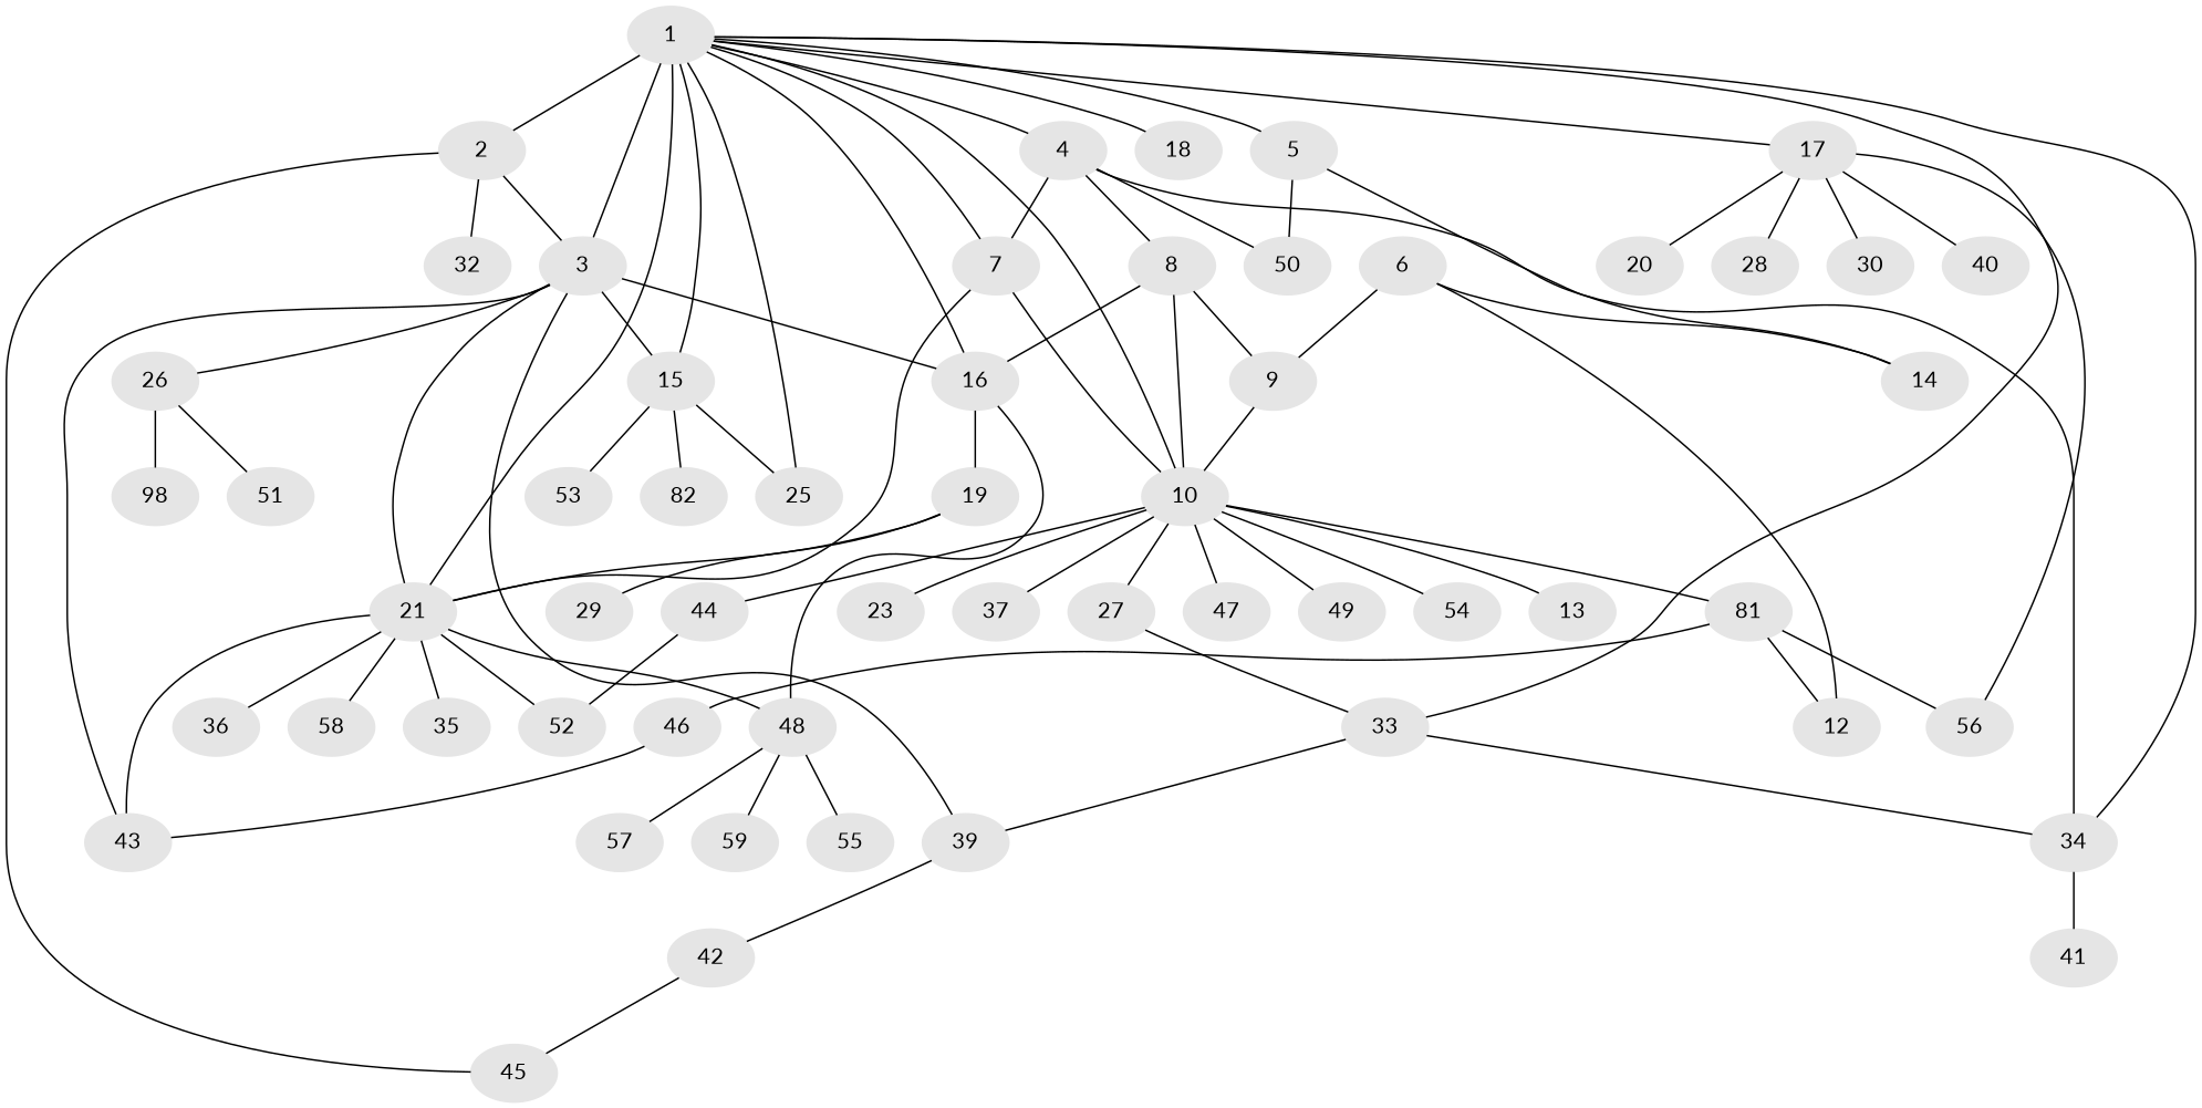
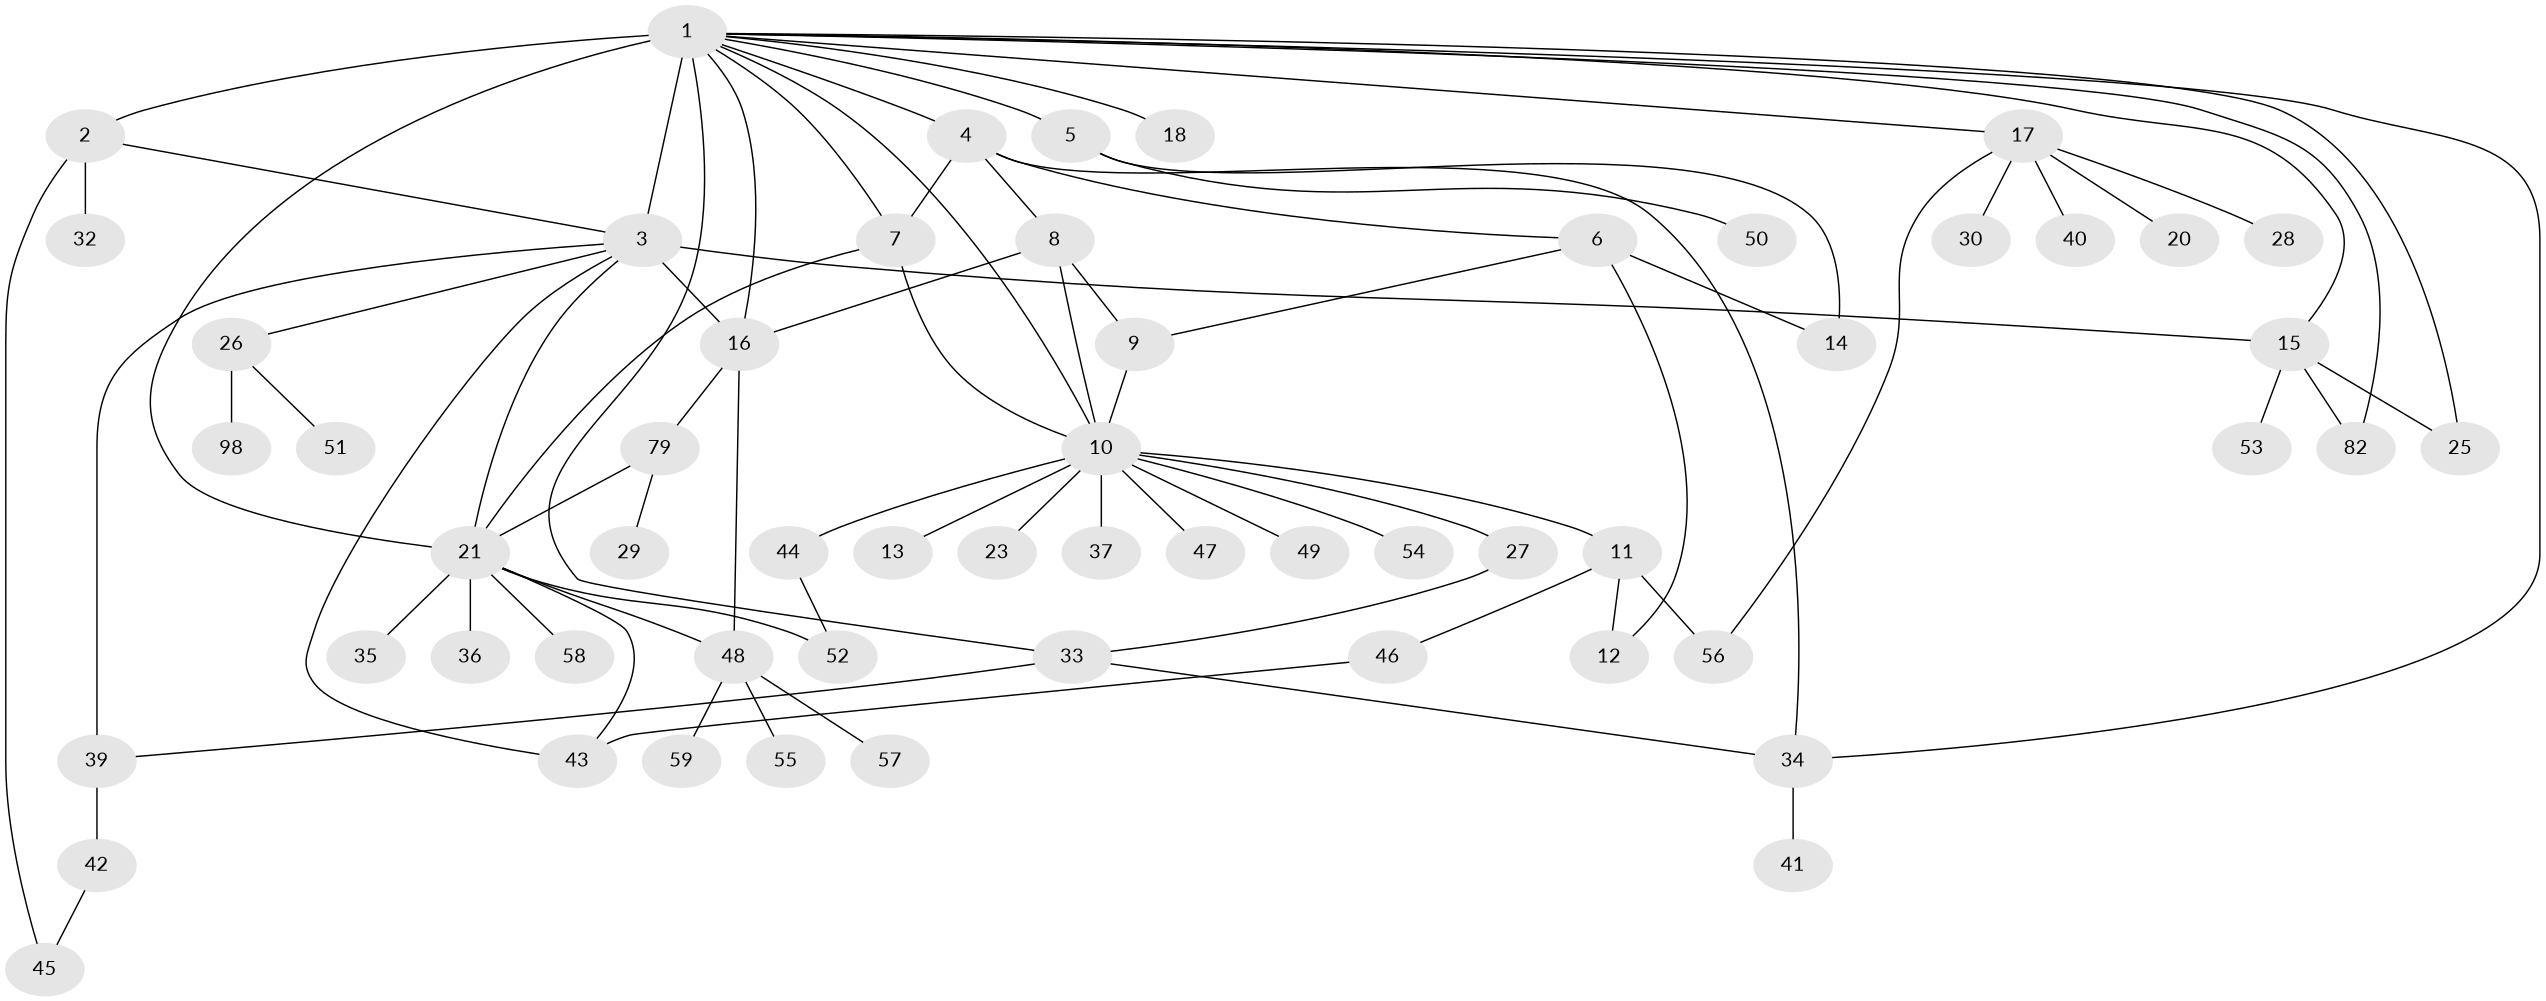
  graph {
    fontname=Lato
    node [color=gray90 fontname=Lato style=filled]
    edge [fontname=Lato weight=1.0]
    1
    2
    3
    4
    5
    7
    10
    15
    16
    17
    18
    21
    n13 [label=82]
    25
    33
    34
    32
    45
    26
    39
    43
    8
    6
    14
    50
-   11 [label=81]
+   11
    13
    23
    27
    37
    44
    47
    49
    54
    53
-   19
+   19 [label=79]
    48
    56
    20
    28
    30
    40
    35
    36
    52
    58
    41
    9
    n49 [label=98]
    51
    42
    12
    46
    29
    55
    57
    59
    1 -- 2
    1 -- 3 [weight=11.0]
    1 -- 4
    1 -- 5 [weight=2.0]
    1 -- 7
    1 -- 10
    1 -- 15
    1 -- 16
    1 -- 17
    1 -- 18
    1 -- 21
+   1 -- n13
    1 -- 25
    1 -- 33
    1 -- 34
    2 -- 3
    2 -- 32
    2 -- 45
    3 -- 15
    3 -- 16
    3 -- 21
    3 -- 26
    3 -- 39
    3 -- 43
    4 -- 7 [weight=5.0]
    4 -- 34
    4 -- 8
-   4 -- 50
+   4 -- 6
    5 -- 14
    5 -- 50
    7 -- 10
    7 -- 21
    10 -- 11
    10 -- 13
    10 -- 23
    10 -- 27
    10 -- 37
    10 -- 44
    10 -- 47
    10 -- 49
    10 -- 54
    15 -- n13
    15 -- 25
    15 -- 53 [weight=2.0]
    16 -- 19
    16 -- 48
    17 -- 56
    17 -- 20
    17 -- 28
    17 -- 30
    17 -- 40
    21 -- 43
    21 -- 48
    21 -- 35
    21 -- 36 [weight=2.0]
    21 -- 52
    21 -- 58
    33 -- 34
    33 -- 39
    34 -- 41 [weight=2.0]
    26 -- n49 [weight=3.0]
    26 -- 51
    39 -- 42
    8 -- 10
    8 -- 16
    8 -- 9
    6 -- 14
    6 -- 9
    6 -- 12 [weight=3.0]
    11 -- 56
    11 -- 12
    11 -- 46
    27 -- 33
    44 -- 52
    19 -- 21
    19 -- 29
    48 -- 55
    48 -- 57
    48 -- 59
    9 -- 10
    42 -- 45
    46 -- 43
  }
